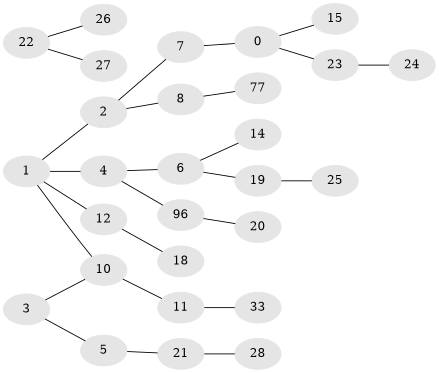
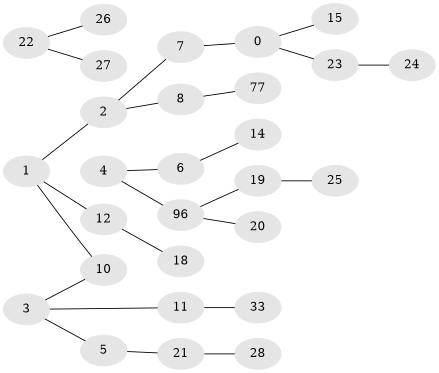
  graph {
    rankdir=LR
    node [color=gray90 style=filled]
    edge [weight=1.0]
    1
    2
    4
    12
    10
    7
    8
    3
    5
    11
    6
    n12 [label=96]
    18
    n14 [label=0]
    n15 [label=77]
    21
    n17 [label=33]
    14
    19
    20
    28
    25
    15
    23
    22
    26
    27
    24
    1 -- 2 [weight=2.0]
-   1 -- 4
    1 -- 12
    1 -- 10
    2 -- 7
    2 -- 8
    4 -- 6
    4 -- n12
    12 -- 18
    7 -- n14
    8 -- n15
    3 -- 10
    3 -- 5
-   10 -- 11
+   3 -- 11
    5 -- 21
    11 -- n17
    6 -- 14
-   6 -- 19
+   n12 -- 19
    n12 -- 20 [weight=3.0]
    n14 -- 15
    n14 -- 23
    21 -- 28
    19 -- 25
    23 -- 24
    22 -- 26
    22 -- 27
  }
